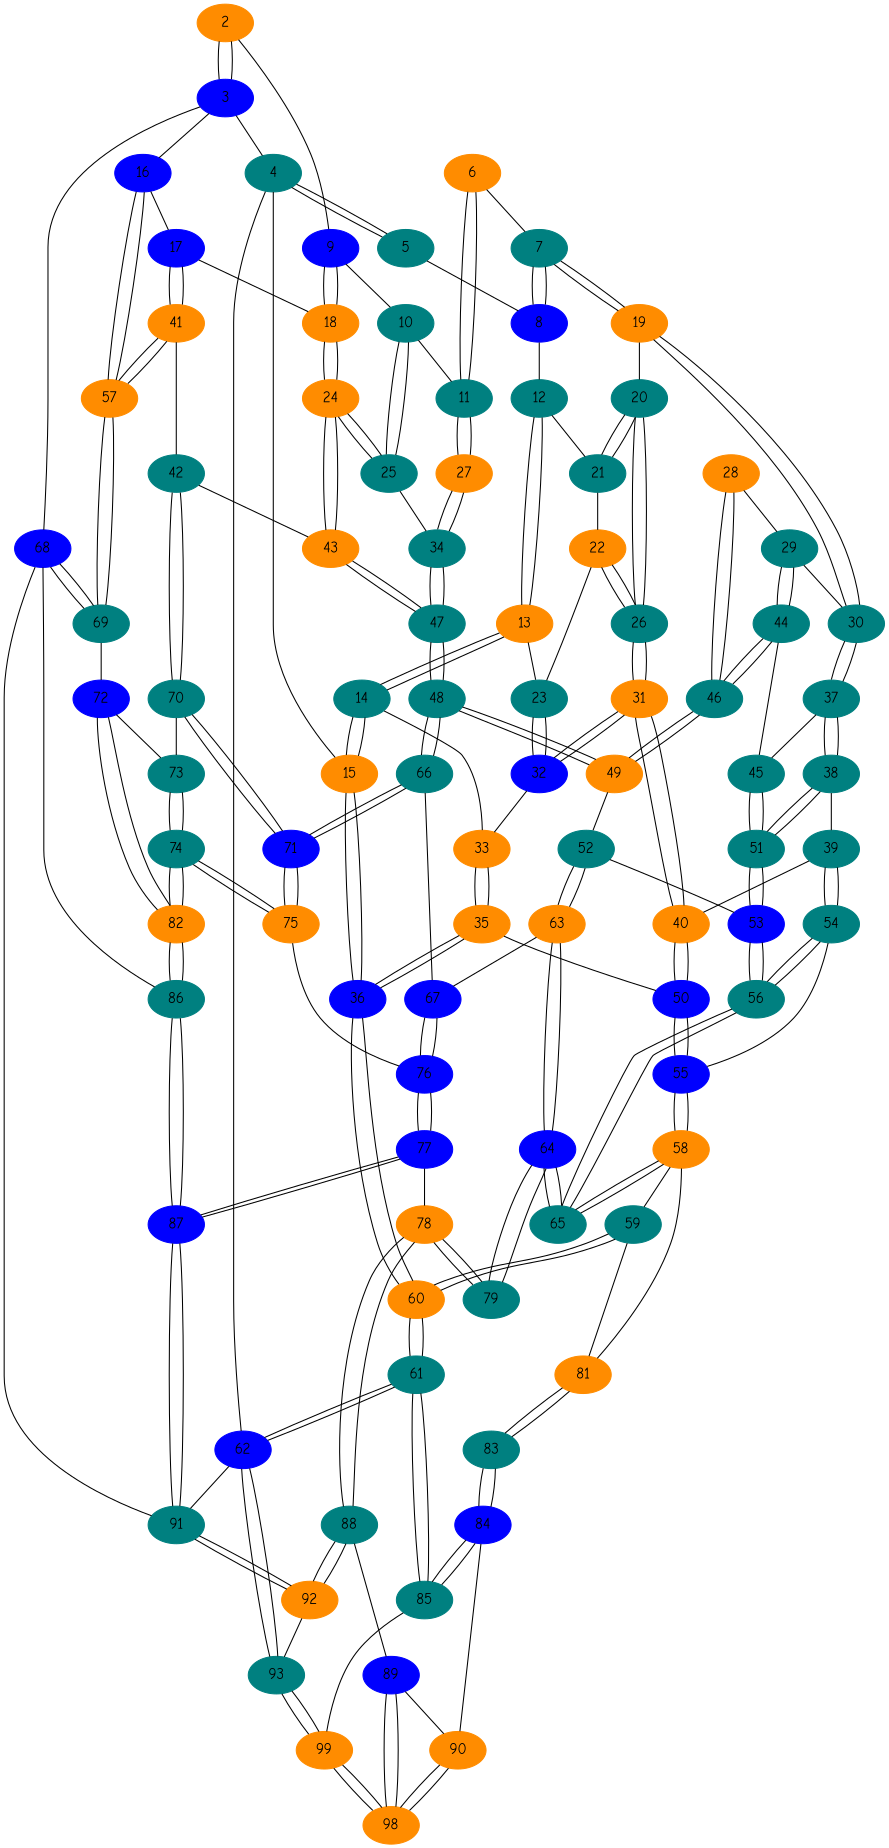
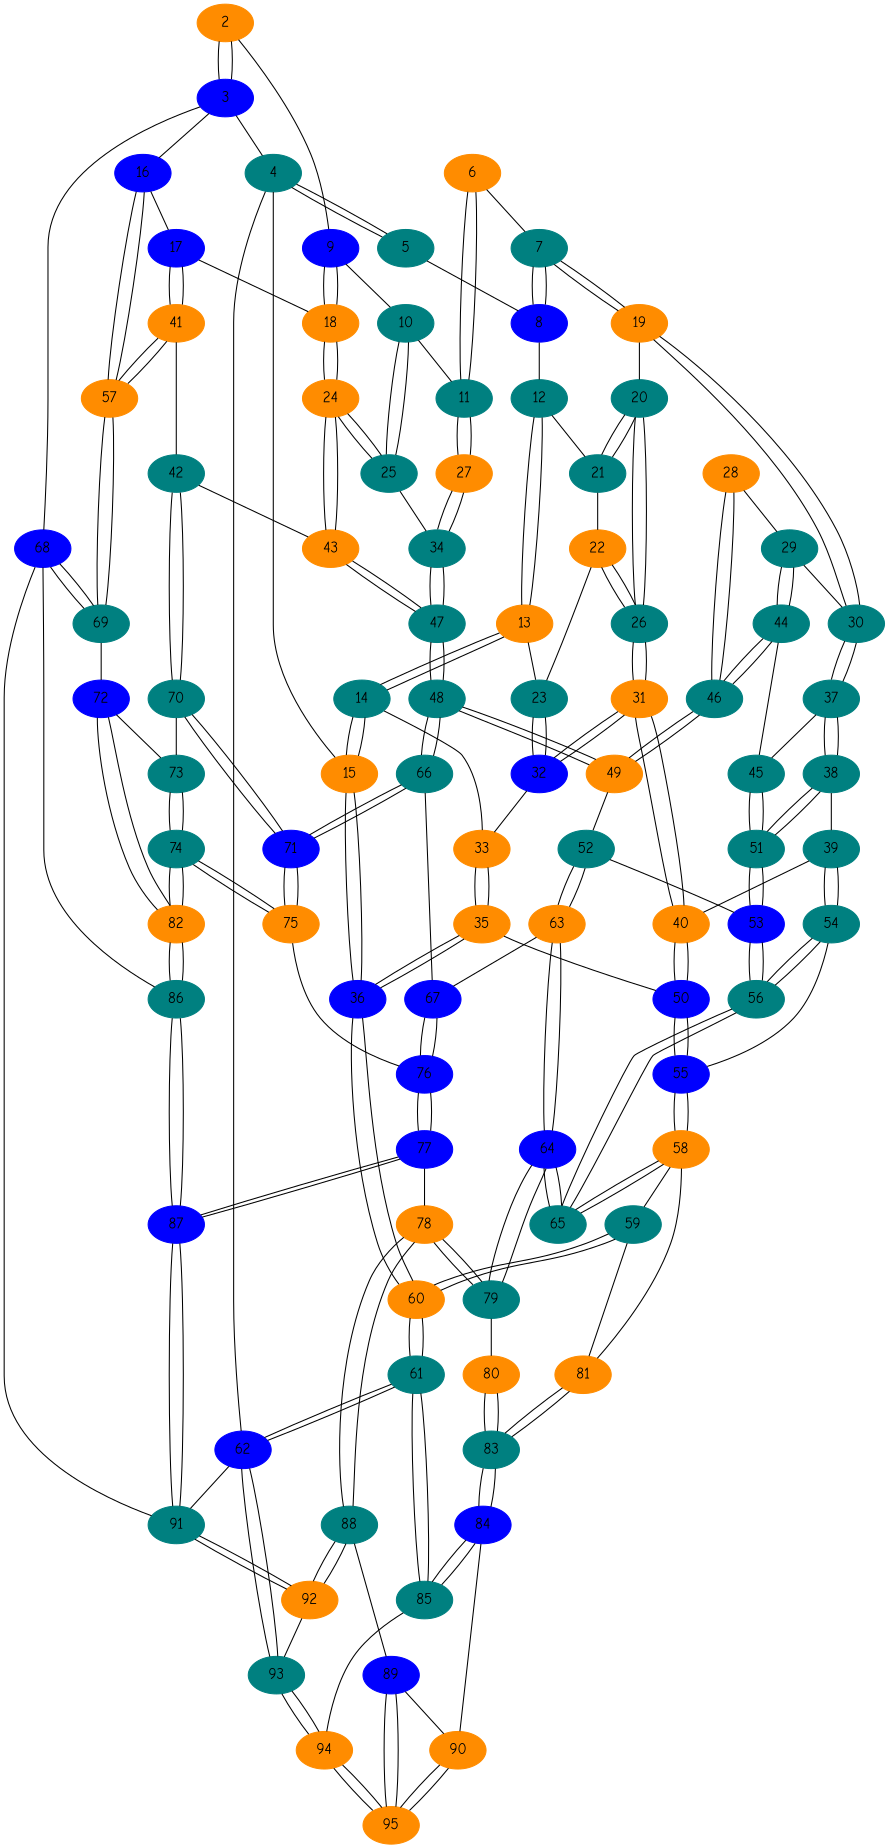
  graph {
    fontname="Comic Neue"
    node [color=teal fontname="Comic Neue" style=filled]
    edge [fontname="Comic Neue"]
    2 [color=darkorange]
    3 [color=blue]
    9 [color=blue]
    6 [color=darkorange]
    7
    11
    4
    16 [color=blue]
    68 [color=blue]
    10
    18 [color=darkorange]
    5
    15 [color=darkorange]
    62 [color=blue]
    17 [color=blue]
    57 [color=darkorange]
    69
    91
    86
    8 [color=blue]
    36 [color=blue]
    93
    12
    19 [color=darkorange]
    27 [color=darkorange]
    20
    30
    13 [color=darkorange]
    21
    25
    24 [color=darkorange]
    34
    14
    23
    22 [color=darkorange]
    33 [color=darkorange]
    32 [color=blue]
    35 [color=darkorange]
    60 [color=darkorange]
    41 [color=darkorange]
    42
    43 [color=darkorange]
    26
    37
    31 [color=darkorange]
    47
    40 [color=darkorange]
    28 [color=darkorange]
    29
    46
    44
    49 [color=darkorange]
    45
    38
    50 [color=blue]
    48
    55 [color=blue]
    61
    39
    51
    54
    53 [color=blue]
    56
    70
    71 [color=blue]
    73
    52
    66
    67 [color=blue]
    63 [color=darkorange]
    58 [color=darkorange]
    64 [color=blue]
    65
    59
    81 [color=darkorange]
    72 [color=blue]
    83
    85
-   94 [color=darkorange label=99]
+   94 [color=darkorange]
    92 [color=darkorange]
    79
    76 [color=blue]
+   80 [color=darkorange]
    75 [color=darkorange]
    77 [color=blue]
    87 [color=blue]
    82 [color=darkorange]
    74
    78 [color=darkorange]
    88
    89 [color=blue]
    84 [color=blue]
    90 [color=darkorange]
-   95 [color=darkorange label=98]
+   95 [color=darkorange]
    2 -- 3
    2 -- 3
    2 -- 9
    3 -- 4
    3 -- 16
    3 -- 68
    9 -- 10
    9 -- 18
    9 -- 18
    6 -- 7
    6 -- 11
    6 -- 11
    7 -- 8
    7 -- 8
    7 -- 19
    7 -- 19
    11 -- 27
    11 -- 27
    4 -- 5
    4 -- 5
    4 -- 15
    4 -- 62
    16 -- 17
    16 -- 57
    16 -- 57
    68 -- 69
    68 -- 69
    68 -- 91
    68 -- 86
    10 -- 11
    10 -- 25
    10 -- 25
    18 -- 24
    18 -- 24
    5 -- 8
    15 -- 36
    15 -- 36
    62 -- 91
    62 -- 93
    62 -- 93
    17 -- 18
    17 -- 41
    17 -- 41
    57 -- 69
    57 -- 69
    69 -- 72
    91 -- 92
    91 -- 92
    86 -- 87
    86 -- 87
    8 -- 12
    36 -- 60
    36 -- 60
    93 -- 94
    93 -- 94
    12 -- 13
    12 -- 13
    12 -- 21
    19 -- 20
    19 -- 30
    19 -- 30
    27 -- 34
    27 -- 34
    20 -- 21
    20 -- 21
    20 -- 26
    20 -- 26
    30 -- 37
    30 -- 37
    13 -- 14
    13 -- 14
    13 -- 23
    21 -- 22
    25 -- 34
    24 -- 25
    24 -- 25
    24 -- 43
    24 -- 43
    34 -- 47
    34 -- 47
    14 -- 15
    14 -- 15
    14 -- 33
    23 -- 32
    23 -- 32
    22 -- 23
    22 -- 26
    22 -- 26
    33 -- 35
    33 -- 35
    32 -- 33
    35 -- 36
    35 -- 36
    35 -- 50
    60 -- 61
    60 -- 61
    41 -- 57
    41 -- 57
    41 -- 42
    42 -- 43
    42 -- 70
    42 -- 70
    43 -- 47
    43 -- 47
    26 -- 31
    26 -- 31
    37 -- 45
    37 -- 38
    37 -- 38
    31 -- 32
    31 -- 32
    31 -- 40
    31 -- 40
    47 -- 48
    47 -- 48
    40 -- 50
    40 -- 50
    28 -- 29
    28 -- 46
    28 -- 46
    29 -- 30
    29 -- 44
    29 -- 44
    46 -- 49
    46 -- 49
    44 -- 46
    44 -- 46
    44 -- 45
    49 -- 52
    45 -- 51
    45 -- 51
    38 -- 39
    38 -- 51
    38 -- 51
    50 -- 55
    50 -- 55
    48 -- 49
    48 -- 49
    48 -- 66
    48 -- 66
    55 -- 58
    55 -- 58
    61 -- 62
    61 -- 62
    61 -- 85
    61 -- 85
    39 -- 40
    39 -- 54
    39 -- 54
    51 -- 53
    51 -- 53
    54 -- 55
    54 -- 56
    54 -- 56
    53 -- 56
    53 -- 56
    56 -- 65
    56 -- 65
    70 -- 71
    70 -- 71
    70 -- 73
    71 -- 75
    71 -- 75
    73 -- 74
    73 -- 74
    52 -- 53
    52 -- 63
    52 -- 63
    66 -- 71
    66 -- 71
    66 -- 67
    67 -- 76
    67 -- 76
    63 -- 67
    63 -- 64
    63 -- 64
    58 -- 65
    58 -- 65
    58 -- 59
    58 -- 81
    64 -- 65
    64 -- 65
    64 -- 79
    64 -- 79
    59 -- 60
    59 -- 60
    59 -- 81
    81 -- 83
    81 -- 83
    72 -- 73
    72 -- 82
    72 -- 82
    83 -- 84
    83 -- 84
    85 -- 94
    94 -- 95
    94 -- 95
    92 -- 93
+   79 -- 80
    76 -- 77
    76 -- 77
+   80 -- 83
+   80 -- 83
    75 -- 76
    77 -- 87
    77 -- 87
    77 -- 78
    87 -- 91
    87 -- 91
    82 -- 86
    82 -- 86
    74 -- 75
    74 -- 75
    74 -- 82
    74 -- 82
    78 -- 79
    78 -- 79
    78 -- 88
    78 -- 88
    88 -- 92
    88 -- 92
    88 -- 89
    89 -- 90
    89 -- 95
    89 -- 95
    84 -- 85
    84 -- 85
    84 -- 90
    90 -- 95
    90 -- 95
  }
